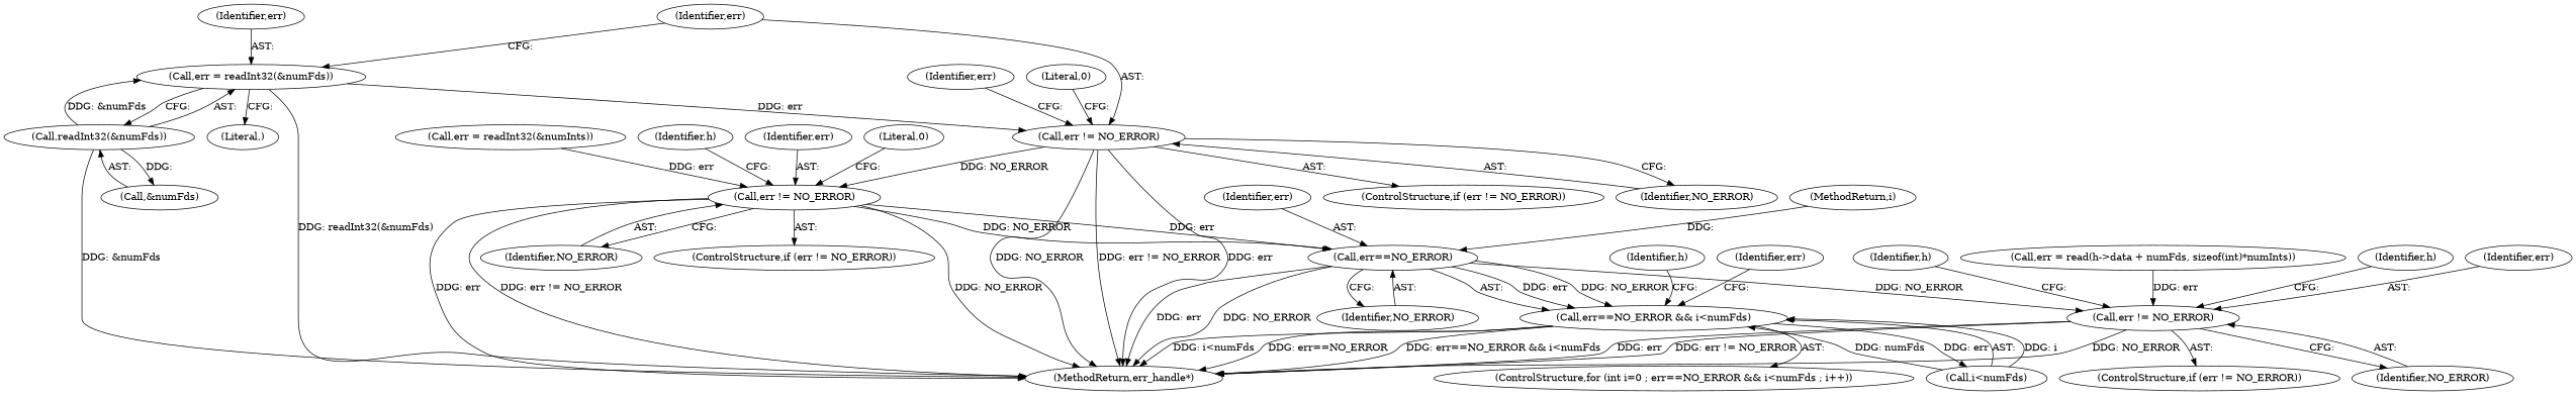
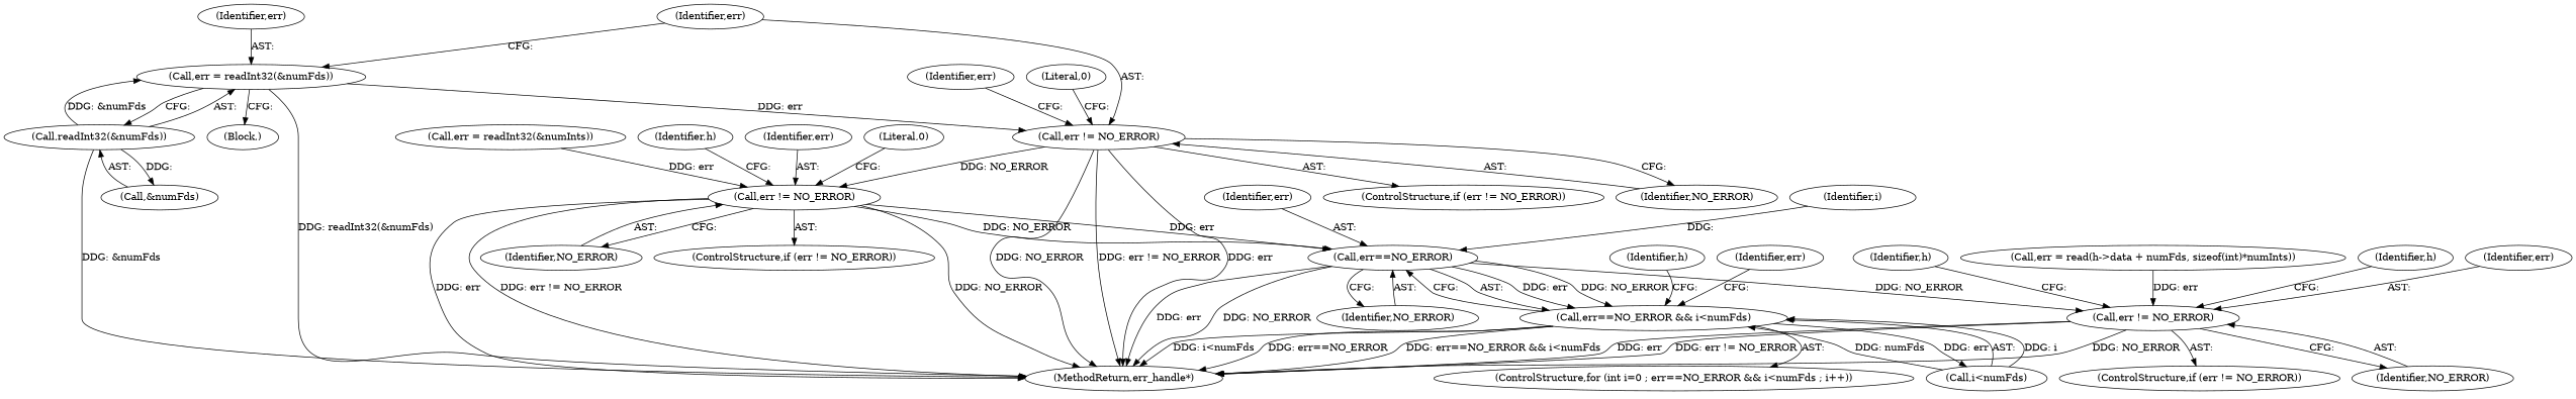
  digraph {
    n1 [label="(Call,err = readInt32(&numFds))"]
    n2 [label="(Call,readInt32(&numFds))"]
    n3 [label="(Call,err != NO_ERROR)"]
-   n4 [label="(Literal,)"]
+   n4 [label="(Block,)"]
    n5 [label="(MethodReturn,err_handle*)"]
    n6 [label="(Call,&numFds)"]
    n7 [label="(Call,err != NO_ERROR)"]
    n8 [label="(ControlStructure,if (err != NO_ERROR))"]
    n9 [label="(Identifier,NO_ERROR)"]
    n10 [label="(Call,err==NO_ERROR)"]
    n11 [label="(Identifier,NO_ERROR)"]
    n12 [label="(ControlStructure,if (err != NO_ERROR))"]
    n13 [label="(Call,err==NO_ERROR && i<numFds)"]
    n14 [label="(Call,err != NO_ERROR)"]
    n15 [label="(Identifier,NO_ERROR)"]
    n16 [label="(Call,i<numFds)"]
    n17 [label="(ControlStructure,for (int i=0 ; err==NO_ERROR && i<numFds ; i++))"]
    n18 [label="(ControlStructure,if (err != NO_ERROR))"]
    n19 [label="(Identifier,NO_ERROR)"]
    n20 [label="(Call,err = readInt32(&numInts))"]
    n21 [label="(Identifier,err)"]
    n22 [label="(Identifier,err)"]
    n23 [label="(Identifier,err)"]
    n24 [label="(Identifier,h)"]
    n25 [label="(Literal,0)"]
    n26 [label="(Identifier,err)"]
    n27 [label="(Identifier,h)"]
    n28 [label="(Identifier,err)"]
    n29 [label="(Identifier,err)"]
-   n30 [label="(MethodReturn,i)"]
+   n30 [label="(Identifier,i)"]
    n31 [label="(Identifier,h)"]
    n32 [label="(Call,err = read(h->data + numFds, sizeof(int)*numInts))"]
    n33 [label="(Identifier,h)"]
    n34 [label="(Literal,0)"]
    n35 [label="(Identifier,err)"]
    n1 -> n2 [label="CFG: "]
    n1 -> n3 [label="DDG: err"]
    n1 -> n4 [label="CFG: "]
    n1 -> n5 [label="DDG: readInt32(&numFds)"]
    n2 -> n1 [label="AST: "]
    n2 -> n1 [label="DDG: &numFds"]
    n2 -> n5 [label="DDG: &numFds"]
    n2 -> n6 [label="DDG: "]
    n3 -> n5 [label="DDG: err"]
    n3 -> n5 [label="DDG: NO_ERROR"]
    n3 -> n5 [label="DDG: err != NO_ERROR"]
    n3 -> n7 [label="DDG: NO_ERROR"]
    n3 -> n8 [label="AST: "]
    n3 -> n9 [label="CFG: "]
    n6 -> n2 [label="AST: "]
    n7 -> n5 [label="DDG: err"]
    n7 -> n5 [label="DDG: err != NO_ERROR"]
    n7 -> n5 [label="DDG: NO_ERROR"]
    n7 -> n10 [label="DDG: err"]
    n7 -> n10 [label="DDG: NO_ERROR"]
    n7 -> n11 [label="CFG: "]
    n7 -> n12 [label="AST: "]
    n9 -> n3 [label="AST: "]
    n10 -> n5 [label="DDG: err"]
    n10 -> n5 [label="DDG: NO_ERROR"]
    n10 -> n13 [label="AST: "]
    n10 -> n13 [label="DDG: err"]
    n10 -> n13 [label="DDG: NO_ERROR"]
    n10 -> n14 [label="DDG: NO_ERROR"]
    n10 -> n15 [label="CFG: "]
    n11 -> n7 [label="AST: "]
    n13 -> n5 [label="DDG: err==NO_ERROR && i<numFds"]
    n13 -> n5 [label="DDG: i<numFds"]
    n13 -> n5 [label="DDG: err==NO_ERROR"]
+   n13 -> n10 [label="CFG: "]
    n13 -> n16 [label="DDG: err"]
    n13 -> n17 [label="AST: "]
    n14 -> n5 [label="DDG: NO_ERROR"]
    n14 -> n5 [label="DDG: err"]
    n14 -> n5 [label="DDG: err != NO_ERROR"]
    n14 -> n18 [label="AST: "]
    n14 -> n19 [label="CFG: "]
    n15 -> n10 [label="AST: "]
    n16 -> n13 [label="AST: "]
    n16 -> n13 [label="DDG: i"]
    n16 -> n13 [label="DDG: numFds"]
    n19 -> n14 [label="AST: "]
    n20 -> n7 [label="DDG: err"]
    n21 -> n14 [label="AST: "]
    n22 -> n3 [label="CFG: "]
    n23 -> n1 [label="AST: "]
    n24 -> n13 [label="CFG: "]
    n25 -> n3 [label="CFG: "]
    n26 -> n13 [label="CFG: "]
    n27 -> n7 [label="CFG: "]
    n28 -> n7 [label="AST: "]
    n29 -> n1 [label="CFG: "]
    n29 -> n3 [label="AST: "]
    n30 -> n10 [label="DDG: "]
    n31 -> n14 [label="CFG: "]
    n32 -> n14 [label="DDG: err"]
    n33 -> n14 [label="CFG: "]
    n34 -> n7 [label="CFG: "]
    n35 -> n10 [label="AST: "]
  }
